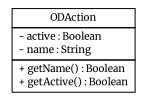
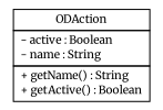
  digraph {
    nodesep=0.25
    ranksep=0.5
    fontname=Merriweather
-   n1 [fontcolor=black fontname=Merriweather fontsize=10.0 label=<<table title="model.objectDiagram.ODAction" border="0" cellborder="1" cellspacing="0" cellpadding="2" port="p" href="./ODAction.html"> 		<tr><td><table border="0" cellspacing="0" cellpadding="1"> <tr><td align="center" balign="center"> ODAction </td></tr> 		</table></td></tr> 		<tr><td><table border="0" cellspacing="0" cellpadding="1"> <tr><td align="left" balign="left"> - active : Boolean </td></tr> <tr><td align="left" balign="left"> - name : String </td></tr> 		</table></td></tr> 		<tr><td><table border="0" cellspacing="0" cellpadding="1"> <tr><td align="left" balign="left"> + getName() : Boolean </td></tr> <tr><td align="left" balign="left"> + getActive() : Boolean </td></tr> 		</table></td></tr> 		</table>> shape=plaintext]
+   n1 [fontcolor=black fontname=Merriweather fontsize=10.0 label=<<table title="model.objectDiagram.ODAction" border="0" cellborder="1" cellspacing="0" cellpadding="2" port="p" href="./ODAction.html"> 		<tr><td><table border="0" cellspacing="0" cellpadding="1"> <tr><td align="center" balign="center"> ODAction </td></tr> 		</table></td></tr> 		<tr><td><table border="0" cellspacing="0" cellpadding="1"> <tr><td align="left" balign="left"> - active : Boolean </td></tr> <tr><td align="left" balign="left"> - name : String </td></tr> 		</table></td></tr> 		<tr><td><table border="0" cellspacing="0" cellpadding="1"> <tr><td align="left" balign="left"> + getName() : String </td></tr> <tr><td align="left" balign="left"> + getActive() : Boolean </td></tr> 		</table></td></tr> 		</table>> shape=plaintext]
  }
